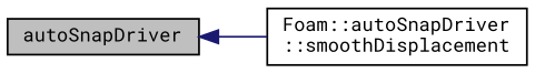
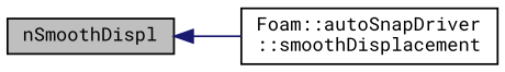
  digraph {
    rankdir=LR
    fontname="Roboto Mono"
    node [color=black fontname="Roboto Mono" fontsize=10 shape=record]
-   n1 [fillcolor=grey75 fontcolor=black height=0.2 label=autoSnapDriver style=filled width=0.4]
+   n1 [fillcolor=grey75 fontcolor=black height=0.2 label=nSmoothDispl style=filled width=0.4]
    n2 [height=0.2 label="Foam::autoSnapDriver\l::smoothDisplacement" width=0.4]
    n1 -> n2 [color=midnightblue dir=back fontname="Roboto Mono" fontsize=10 labelfontname=FreeSans labelfontsize=10 style=solid]
  }
